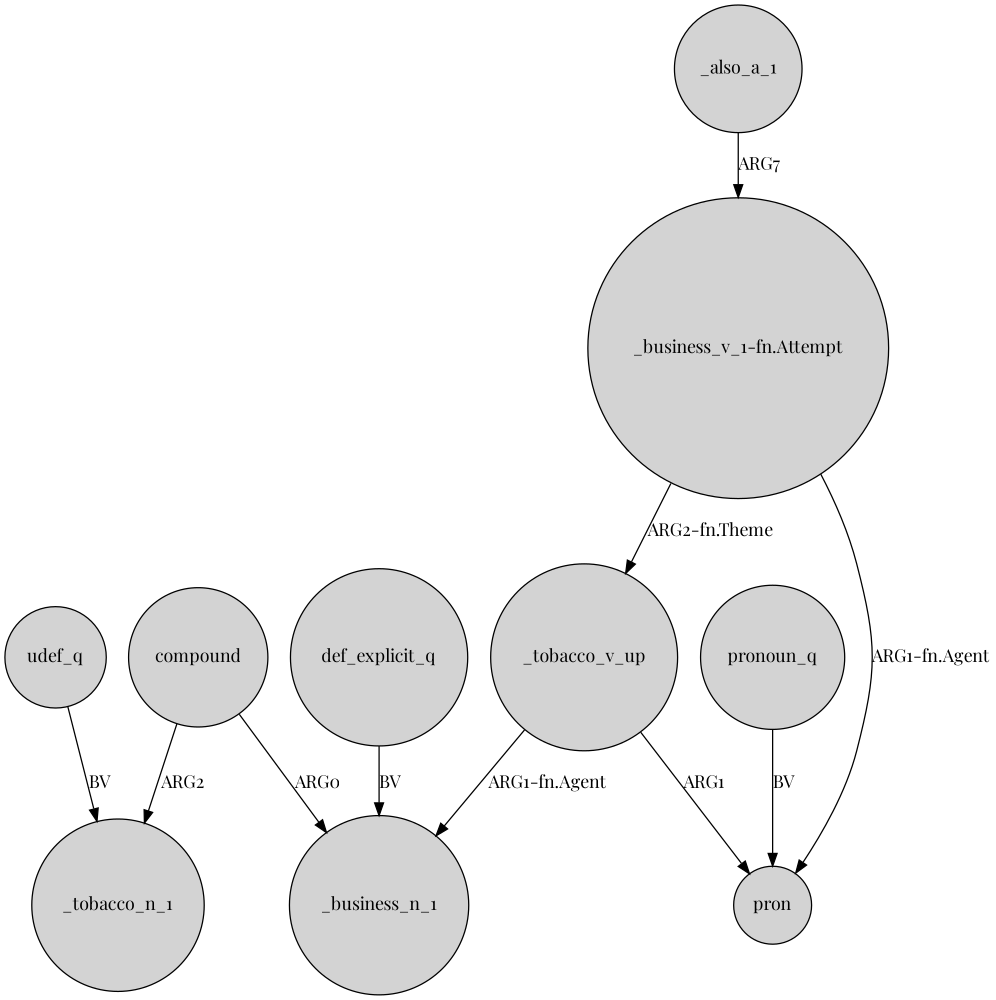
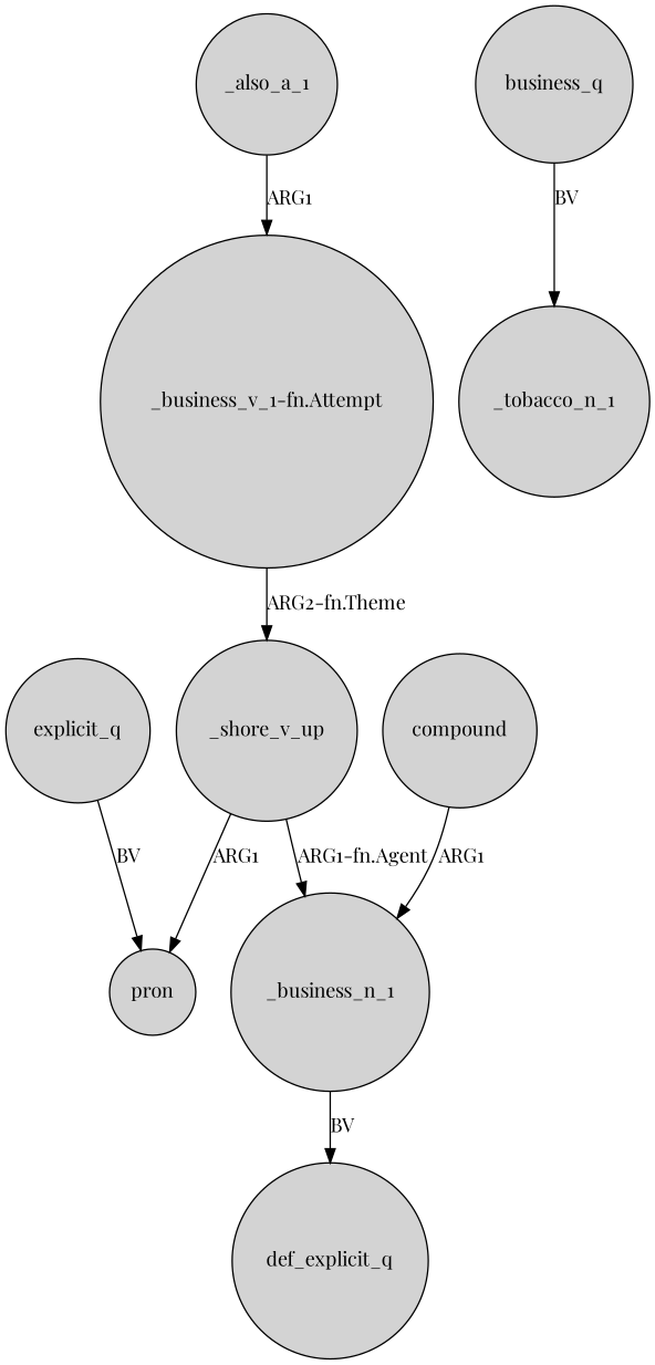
  digraph {
    fontname="Playfair Display"
    node [fontname="Playfair Display" shape=circle style=filled]
    edge [fontname="Playfair Display"]
    n1 [label="_business_v_1-fn.Attempt"]
    pron
-   _shore_v_up [label=_tobacco_v_up]
+   _shore_v_up
    _business_n_1
    compound
    _tobacco_n_1
    _also_a_1
-   udef_q
+   udef_q [label=business_q]
    def_explicit_q
-   pronoun_q
-   n1 -> pron [label="ARG1-fn.Agent"]
+   pronoun_q [label=explicit_q]
    n1 -> _shore_v_up [label="ARG2-fn.Theme"]
    _shore_v_up -> pron [label=ARG1]
    _shore_v_up -> _business_n_1 [label="ARG1-fn.Agent"]
-   compound -> _business_n_1 [label=ARG0]
-   compound -> _tobacco_n_1 [label=ARG2]
-   _also_a_1 -> n1 [label=ARG7]
+   compound -> _business_n_1 [label=ARG1]
+   _also_a_1 -> n1 [label=ARG1]
    udef_q -> _tobacco_n_1 [label=BV]
-   def_explicit_q -> _business_n_1 [label=BV]
+   _business_n_1 -> def_explicit_q [label=BV]
    pronoun_q -> pron [label=BV]
  }
